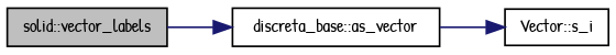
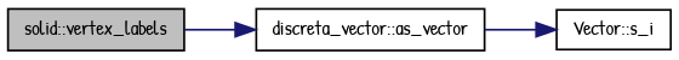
  digraph {
    fontname="Patrick Hand"
    rankdir=LR
    node [color=black fillcolor=white fontname="Patrick Hand" fontsize=10 shape=record style=filled]
    edge [color=midnightblue fontname="Patrick Hand" fontsize=10 labelfontname=Helvetica labelfontsize=10 style=solid]
-   n1 [fillcolor=grey75 fontcolor=black height=0.2 label="solid::vector_labels" width=0.4]
-   n2 [height=0.2 label="discreta_base::as_vector" width=0.4]
+   n1 [fillcolor=grey75 fontcolor=black height=0.2 label="solid::vertex_labels" width=0.4]
+   n2 [height=0.2 label="discreta_vector::as_vector" width=0.4]
    n3 [height=0.2 label="Vector::s_i" width=0.4]
    n1 -> n2
    n2 -> n3
  }
